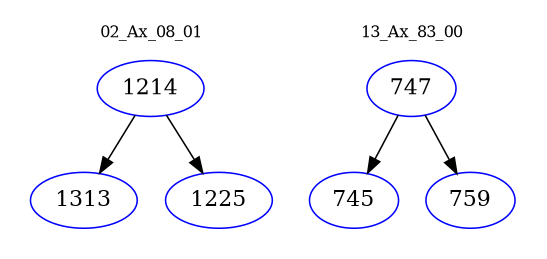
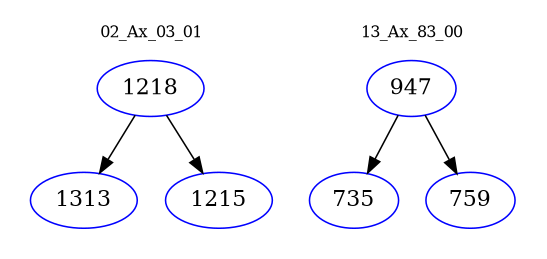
  digraph {
    node [color=blue]
    edge [color=black]
-   n1 [label=1214]
+   n1 [label=1218]
    n2 [label=1313]
-   n3 [label=1225]
-   n4 [label=747]
-   n5 [label=745]
+   n3 [label=1215]
+   n4 [label=947]
+   n5 [label=735]
    n6 [label=759]
    subgraph cluster_1 {
      color=white
      fontsize=10
-     label="02_Ax_08_01"
+     label="02_Ax_03_01"
      n1
      n2
      n3
    }
    subgraph cluster_2 {
      color=white
      fontsize=10
      label="13_Ax_83_00"
      n4
      n5
      n6
    }
    n1 -> n2
    n1 -> n3
    n4 -> n5
    n4 -> n6
  }
